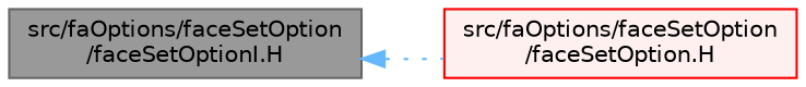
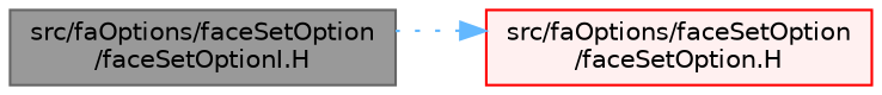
  digraph {
    rankdir=LR
    node [fontname=Helvetica fontsize=10 shape=box style=filled]
    n1 [color=gray40 fillcolor=grey60 fontcolor=black height=0.2 label="src/faOptions/faceSetOption\l/faceSetOptionI.H" width=0.4]
    n2 [color=red fillcolor="#FFF0F0" height=0.2 label="src/faOptions/faceSetOption\l/faceSetOption.H" width=0.4]
-   n1 -> n2 [color=steelblue1 dir=back fontname=Helvetica fontsize=10 labelfontname=Helvetica labelfontsize=10 style=dotted]
+   n2 -> n1 [color=steelblue1 dir=back fontname=Helvetica fontsize=10 labelfontname=Helvetica labelfontsize=10 style=dotted]
  }
